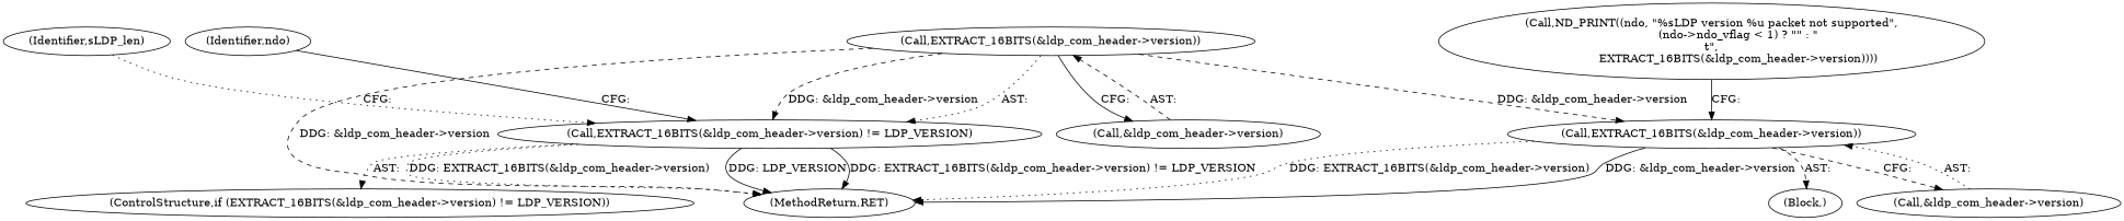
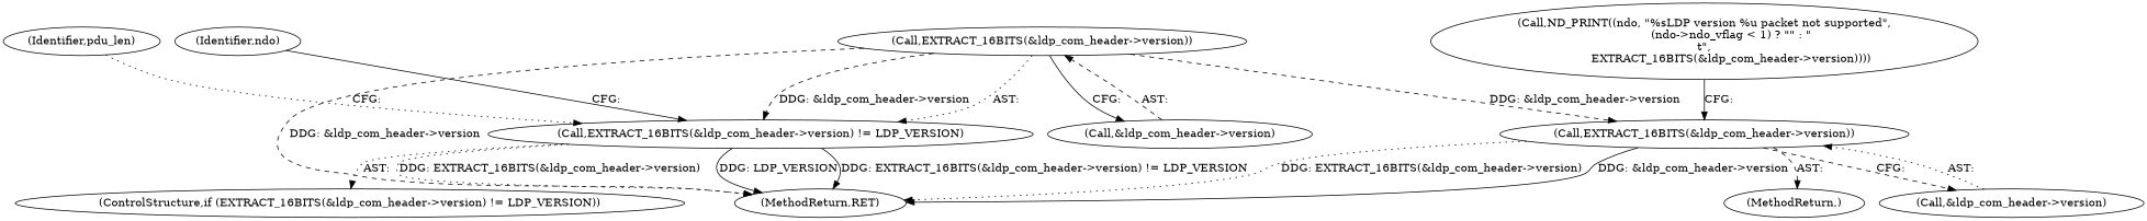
  digraph {
    edge [style=dotted]
    n1 [label="(Call,EXTRACT_16BITS(&ldp_com_header->version))"]
    n2 [label="(Call,EXTRACT_16BITS(&ldp_com_header->version) != LDP_VERSION)"]
    n3 [label="(Call,EXTRACT_16BITS(&ldp_com_header->version))"]
    n4 [label="(MethodReturn,RET)"]
    n5 [label="(Call,&ldp_com_header->version)"]
    n6 [label="(ControlStructure,if (EXTRACT_16BITS(&ldp_com_header->version) != LDP_VERSION))"]
-   n7 [label="(Block,)"]
+   n7 [label="(MethodReturn,)"]
    n8 [label="(Call,&ldp_com_header->version)"]
    n9 [label="(Identifier,ndo)"]
    n10 [label="(Call,ND_PRINT((ndo, \"%sLDP version %u packet not supported\",\n               (ndo->ndo_vflag < 1) ? \"\" : \"\n\t\",\n               EXTRACT_16BITS(&ldp_com_header->version))))"]
-   n11 [label="(Identifier,sLDP_len)"]
+   n11 [label="(Identifier,pdu_len)"]
    n1 -> n2 [label="AST: "]
    n1 -> n2 [label="DDG: &ldp_com_header->version" style=dashed]
    n1 -> n3 [label="DDG: &ldp_com_header->version" style=dashed]
    n1 -> n4 [label="DDG: &ldp_com_header->version" style=dashed]
    n1 -> n5 [label="CFG: " style=solid]
    n2 -> n4 [label="DDG: EXTRACT_16BITS(&ldp_com_header->version)"]
    n2 -> n4 [label="DDG: LDP_VERSION" style=solid]
    n2 -> n4 [label="DDG: EXTRACT_16BITS(&ldp_com_header->version) != LDP_VERSION" style=solid]
    n2 -> n6 [label="AST: "]
    n3 -> n4 [label="DDG: EXTRACT_16BITS(&ldp_com_header->version)"]
    n3 -> n4 [label="DDG: &ldp_com_header->version" style=solid]
    n3 -> n7 [label="AST: " style=dashed]
    n3 -> n8 [label="CFG: " style=dashed]
    n5 -> n1 [label="AST: " style=dashed]
    n8 -> n3 [label="AST: "]
    n9 -> n2 [label="CFG: " style=solid]
    n10 -> n3 [label="CFG: " style=solid]
    n11 -> n2 [label="CFG: "]
  }
